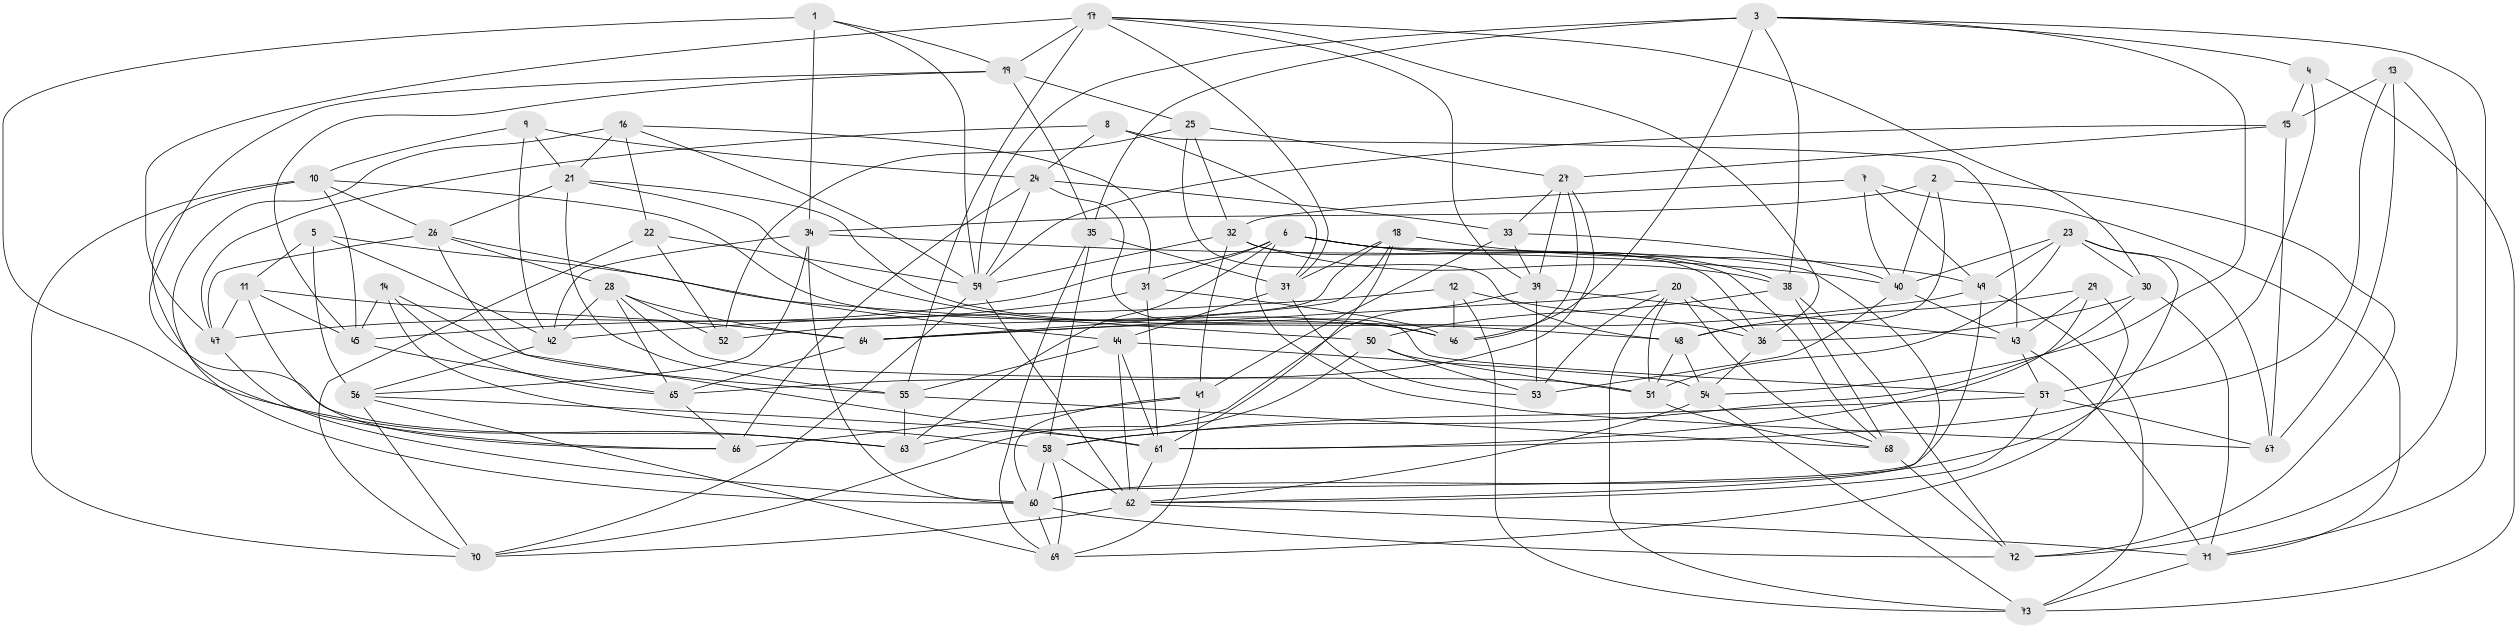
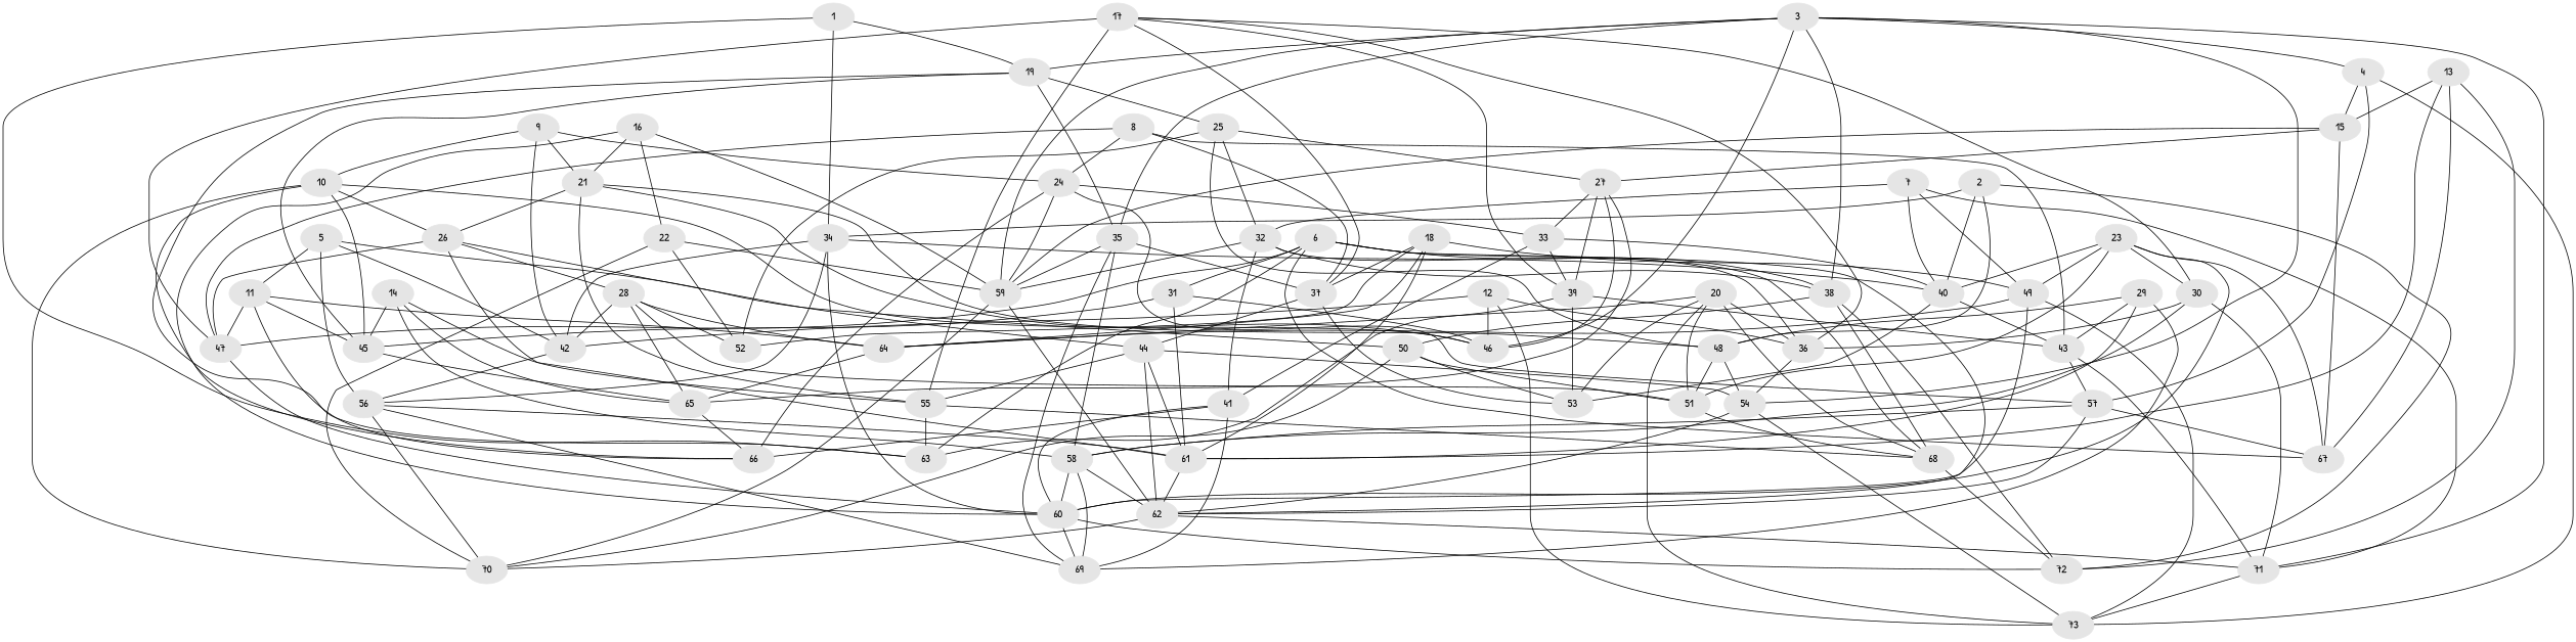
  graph {
    fontname="Patrick Hand"
    node [color=gray90 fontname="Patrick Hand" style=filled]
    edge [fontname="Patrick Hand" weight=1.0]
    1
    19
    34
    59
    63
    35
    45
    25
    42
    56
    40
    60
    62
    70
    2
    48
    72
    41
    66
    69
    54
    51
    3
    4
    38
    46
    71
    15
    57
    73
    37
    58
    50
    68
    67
    27
    5
    11
    47
    64
    53
    61
    6
    31
    7
    32
    49
    36
    43
    8
    24
    33
    44
    9
    10
    21
    26
    55
    28
    65
    12
    13
    14
    39
    30
    16
    22
    52
    17
    18
    20
    23
    29
    1 -- 19
    1 -- 34
-   1 -- 59
+   35 -- 59
    1 -- 63
    19 -- 63
    19 -- 35
    19 -- 45
    19 -- 25
    34 -- 42
    34 -- 56
    34 -- 40
    34 -- 60
    59 -- 62 [weight=2.0]
    59 -- 70
    35 -- 69
    35 -- 37
    35 -- 58 [weight=2.0]
    45 -- 65
    25 -- 48
    25 -- 27
    25 -- 32
    25 -- 52 [weight=2.0]
    42 -- 56
    56 -- 70
    56 -- 69
    56 -- 61
    40 -- 53
    40 -- 43
    60 -- 72 [weight=2.0]
    60 -- 69
    62 -- 70
    62 -- 71
    2 -- 34
    2 -- 40
    2 -- 48
    2 -- 72
    48 -- 54
    48 -- 51
    41 -- 60
    41 -- 66
    41 -- 69
    54 -- 62
    54 -- 73
    51 -- 68
-   17 -- 19
+   3 -- 19
    3 -- 59
    3 -- 35
    3 -- 54
    3 -- 4
    3 -- 38
    3 -- 46
    3 -- 71
    4 -- 15
    4 -- 57
    4 -- 73
    38 -- 72
    38 -- 50
    38 -- 68
    71 -- 73
    15 -- 59
    15 -- 67
    15 -- 27
    57 -- 62
    57 -- 58
    57 -- 67
    37 -- 53
    37 -- 44
    58 -- 60
    58 -- 62
    58 -- 69
    50 -- 70
    50 -- 51
    50 -- 53
    68 -- 72
    27 -- 46
    27 -- 33
    27 -- 65
    27 -- 39
    5 -- 42
    5 -- 56
    5 -- 50
    5 -- 11
    11 -- 45
    11 -- 66 [weight=2.0]
    11 -- 47
    11 -- 64
    47 -- 60
    64 -- 65
    61 -- 62
    6 -- 63
    6 -- 62
    6 -- 38
    6 -- 68
    6 -- 67 [weight=2.0]
    6 -- 47
    6 -- 31
    31 -- 45
    31 -- 46
    31 -- 61 [weight=2.0]
    7 -- 40
    7 -- 71
    7 -- 32
    7 -- 49
    32 -- 59
    32 -- 41
    32 -- 38
    32 -- 36
    49 -- 60
    49 -- 73
    49 -- 64
    36 -- 54
    43 -- 71
    43 -- 57
    8 -- 37
    8 -- 47
    8 -- 43
    8 -- 24
    24 -- 59
    24 -- 66
    24 -- 57
    24 -- 33
    33 -- 40
    33 -- 41
    33 -- 39
    44 -- 62
    44 -- 54
    44 -- 61
    44 -- 55
    9 -- 42
    9 -- 24
    9 -- 10
    9 -- 21
    10 -- 45
    10 -- 70
    10 -- 66
    10 -- 46
    10 -- 26
    21 -- 48
    21 -- 46
    21 -- 26
    21 -- 55
    26 -- 47
    26 -- 61
    26 -- 44
    26 -- 28
    55 -- 63
    55 -- 68
    28 -- 42
    28 -- 51
    28 -- 64
    28 -- 65
    28 -- 52
    65 -- 66
    12 -- 42
    12 -- 46
    12 -- 73
    12 -- 36
    13 -- 72
    13 -- 15
    13 -- 67
    13 -- 61
    14 -- 45
    14 -- 58
    14 -- 55
    14 -- 65
    39 -- 63
    39 -- 53
    39 -- 43
    30 -- 71
    30 -- 58
    30 -- 36
    16 -- 59
    16 -- 60
-   16 -- 31
    16 -- 21
    16 -- 22
    22 -- 59
    22 -- 70
    22 -- 52
    17 -- 37
    17 -- 47
    17 -- 36
    17 -- 55
    17 -- 39
    17 -- 30
    18 -- 37
    18 -- 64
    18 -- 61
    18 -- 49
    18 -- 52 [weight=2.0]
    20 -- 51
    20 -- 73
    20 -- 68
    20 -- 64
    20 -- 53
    20 -- 36
    23 -- 40
    23 -- 60
    23 -- 51
    23 -- 67
    23 -- 49
    23 -- 30
    29 -- 48
    29 -- 69
    29 -- 61
    29 -- 43
  }
